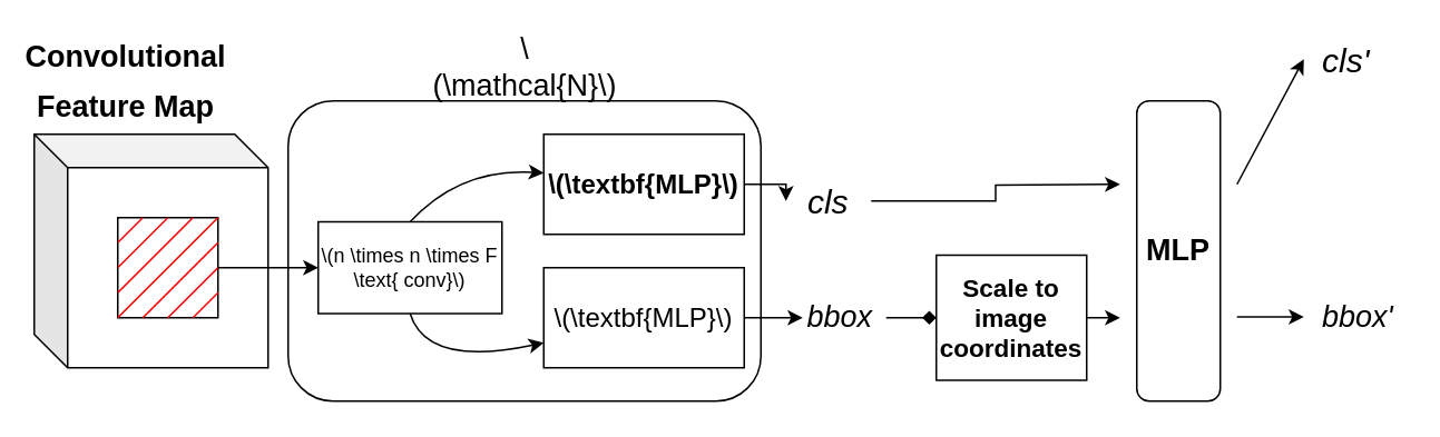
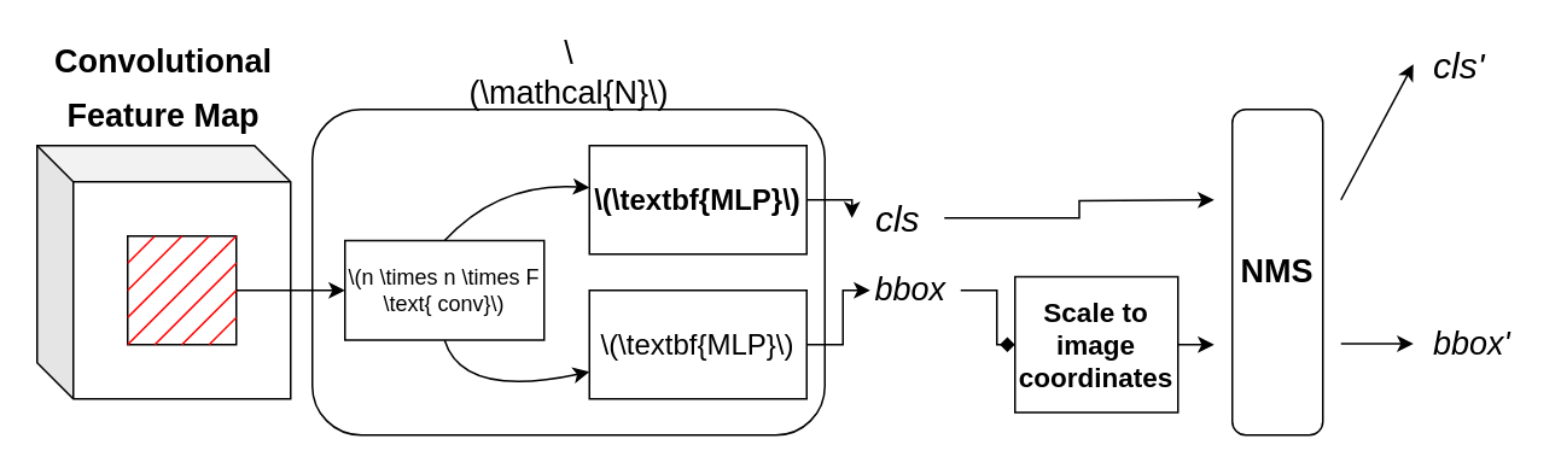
  <mxCell id="0" />
  <mxCell id="1" parent="0" />
  <mxCell id="2" value="" style="shape=cube;whiteSpace=wrap;html=1;boundedLbl=1;backgroundOutline=1;darkOpacity=0.05;darkOpacity2=0.1;" vertex="1" parent="1"><mxGeometry x="20" y="80" width="140" height="140" as="geometry" /></mxCell>
  <mxCell id="3" value="" style="rounded=0;whiteSpace=wrap;html=1;" vertex="1" parent="1"><mxGeometry x="70" y="130" width="60" height="60" as="geometry" /></mxCell>
  <mxCell id="4" value="" style="endArrow=none;html=1;exitX=0;exitY=0.25;exitDx=0;exitDy=0;entryX=0.25;entryY=0;entryDx=0;entryDy=0;strokeColor=#FF0000;" edge="1" parent="1" source="3" target="3"><mxGeometry width="50" height="50" relative="1" as="geometry"><mxPoint x="320" y="220" as="sourcePoint" /><mxPoint x="370" y="170" as="targetPoint" /></mxGeometry></mxCell>
  <mxCell id="5" value="" style="endArrow=none;html=1;exitX=0;exitY=0.5;exitDx=0;exitDy=0;entryX=0.5;entryY=0;entryDx=0;entryDy=0;strokeColor=#FF0000;" edge="1" parent="1" source="3" target="3"><mxGeometry width="50" height="50" relative="1" as="geometry"><mxPoint x="320" y="220" as="sourcePoint" /><mxPoint x="370" y="170" as="targetPoint" /></mxGeometry></mxCell>
  <mxCell id="6" value="" style="endArrow=none;html=1;exitX=0;exitY=0.75;exitDx=0;exitDy=0;entryX=0.75;entryY=0;entryDx=0;entryDy=0;strokeColor=#FF0000;" edge="1" parent="1" source="3" target="3"><mxGeometry width="50" height="50" relative="1" as="geometry"><mxPoint x="150" y="280" as="sourcePoint" /><mxPoint x="200" y="230" as="targetPoint" /></mxGeometry></mxCell>
  <mxCell id="7" value="" style="endArrow=none;html=1;exitX=0;exitY=1;exitDx=0;exitDy=0;entryX=1;entryY=0;entryDx=0;entryDy=0;strokeColor=#FF0000;" edge="1" parent="1" source="3" target="3"><mxGeometry width="50" height="50" relative="1" as="geometry"><mxPoint x="320" y="220" as="sourcePoint" /><mxPoint x="370" y="170" as="targetPoint" /></mxGeometry></mxCell>
  <mxCell id="8" value="" style="endArrow=none;html=1;exitX=0.25;exitY=1;exitDx=0;exitDy=0;entryX=1;entryY=0.25;entryDx=0;entryDy=0;strokeColor=#FF0000;" edge="1" parent="1" source="3" target="3"><mxGeometry width="50" height="50" relative="1" as="geometry"><mxPoint x="100" y="270" as="sourcePoint" /><mxPoint x="150" y="220" as="targetPoint" /></mxGeometry></mxCell>
  <mxCell id="9" value="" style="endArrow=none;html=1;exitX=0.5;exitY=1;exitDx=0;exitDy=0;entryX=1;entryY=0.5;entryDx=0;entryDy=0;strokeColor=#FF0000;" edge="1" parent="1" source="3" target="3"><mxGeometry width="50" height="50" relative="1" as="geometry"><mxPoint x="100" y="290" as="sourcePoint" /><mxPoint x="150" y="240" as="targetPoint" /></mxGeometry></mxCell>
  <mxCell id="10" value="" style="endArrow=none;html=1;exitX=0.75;exitY=1;exitDx=0;exitDy=0;entryX=1;entryY=0.75;entryDx=0;entryDy=0;strokeColor=#FF0000;" edge="1" parent="1" source="3" target="3"><mxGeometry width="50" height="50" relative="1" as="geometry"><mxPoint x="120" y="280" as="sourcePoint" /><mxPoint x="170" y="230" as="targetPoint" /></mxGeometry></mxCell>
- <mxCell id="11" value="&lt;font style=&quot;font-size: 18px&quot;&gt;Convolutional Feature Map&lt;/font&gt;" style="text;html=1;strokeColor=none;fillColor=none;align=center;verticalAlign=middle;whiteSpace=wrap;rounded=0;fontStyle=1;fontSize=25;" vertex="1" parent="1"><mxGeometry x="5" y="20" width="140" height="50" as="geometry" /></mxCell>
+ <mxCell id="11" value="&lt;font style=&quot;font-size: 18px&quot;&gt;Convolutional Feature Map&lt;/font&gt;" style="text;html=1;strokeColor=none;fillColor=none;align=center;verticalAlign=middle;whiteSpace=wrap;rounded=0;fontStyle=1;fontSize=25;" vertex="1" parent="1"><mxGeometry x="20" y="20" width="140" height="50" as="geometry" /></mxCell>
  <mxCell id="12" value="" style="endArrow=classic;html=1;strokeColor=#000000;exitX=1;exitY=0.5;exitDx=0;exitDy=0;entryX=0;entryY=0.5;entryDx=0;entryDy=0;" edge="1" parent="1" source="3" target="13"><mxGeometry width="50" height="50" relative="1" as="geometry"><mxPoint x="220" y="170" as="sourcePoint" /><mxPoint x="220" y="130" as="targetPoint" /></mxGeometry></mxCell>
  <mxCell id="13" value="&lt;span&gt;\(n \times n \times F \text{ conv}\)&lt;/span&gt;" style="rounded=0;whiteSpace=wrap;html=1;rotation=0;fillColor=none;" vertex="1" parent="1"><mxGeometry x="190" y="132.5" width="110" height="55" as="geometry" /></mxCell>
  <mxCell id="14" value="" style="curved=1;endArrow=classic;html=1;strokeColor=#000000;exitX=0.5;exitY=0;exitDx=0;exitDy=0;entryX=0;entryY=0.387;entryDx=0;entryDy=0;entryPerimeter=0;" edge="1" parent="1" source="13" target="16"><mxGeometry width="50" height="50" relative="1" as="geometry"><mxPoint x="275" y="90" as="sourcePoint" /><mxPoint x="325" y="40" as="targetPoint" /><Array as="points"><mxPoint x="275" y="100" /></Array></mxGeometry></mxCell>
  <mxCell id="15" style="edgeStyle=orthogonalEdgeStyle;rounded=0;orthogonalLoop=1;jettySize=auto;html=1;exitX=1;exitY=0.5;exitDx=0;exitDy=0;strokeColor=#000000;fontSize=14;entryX=0;entryY=0.5;entryDx=0;entryDy=0;" edge="1" parent="1" source="16" target="21"><mxGeometry relative="1" as="geometry"><mxPoint x="487" y="110.1" as="targetPoint" /></mxGeometry></mxCell>
  <mxCell id="16" value="&lt;b style=&quot;font-size: 16px;&quot;&gt;\(\textbf{MLP}\)&lt;/b&gt;" style="rounded=0;whiteSpace=wrap;html=1;fillColor=none;fontSize=16;" vertex="1" parent="1"><mxGeometry x="325" y="80" width="120" height="60" as="geometry" /></mxCell>
  <mxCell id="17" style="edgeStyle=orthogonalEdgeStyle;rounded=0;orthogonalLoop=1;jettySize=auto;html=1;exitX=1;exitY=0.5;exitDx=0;exitDy=0;strokeColor=#000000;fontSize=14;entryX=0;entryY=0.5;entryDx=0;entryDy=0;" edge="1" parent="1" source="18" target="23"><mxGeometry relative="1" as="geometry"><mxPoint x="470" y="190" as="targetPoint" /></mxGeometry></mxCell>
  <mxCell id="18" value="\(\textbf{MLP}\)" style="rounded=0;whiteSpace=wrap;html=1;fillColor=none;fontSize=16;" vertex="1" parent="1"><mxGeometry x="325" y="160" width="120" height="60" as="geometry" /></mxCell>
  <mxCell id="19" value="" style="curved=1;endArrow=classic;html=1;strokeColor=#000000;exitX=0.5;exitY=1;exitDx=0;exitDy=0;entryX=0;entryY=0.75;entryDx=0;entryDy=0;" edge="1" parent="1" source="13" target="18"><mxGeometry width="50" height="50" relative="1" as="geometry"><mxPoint x="255" y="270" as="sourcePoint" /><mxPoint x="305" y="220" as="targetPoint" /><Array as="points"><mxPoint x="255" y="220" /></Array></mxGeometry></mxCell>
  <mxCell id="20" style="edgeStyle=orthogonalEdgeStyle;rounded=0;orthogonalLoop=1;jettySize=auto;html=1;exitX=1;exitY=0.5;exitDx=0;exitDy=0;strokeColor=#000000;fontSize=18;" edge="1" parent="1" source="21"><mxGeometry relative="1" as="geometry"><mxPoint x="670" y="110" as="targetPoint" /></mxGeometry></mxCell>
  <mxCell id="21" value="cls" style="text;html=1;strokeColor=none;fillColor=none;align=center;verticalAlign=middle;whiteSpace=wrap;rounded=0;fontSize=20;fontStyle=2" vertex="1" parent="1"><mxGeometry x="470" y="106.25" width="51" height="27.5" as="geometry" /></mxCell>
  <mxCell id="22" style="edgeStyle=orthogonalEdgeStyle;rounded=0;orthogonalLoop=1;jettySize=auto;html=1;exitX=1;exitY=0.5;exitDx=0;exitDy=0;entryX=0;entryY=0.5;entryDx=0;entryDy=0;strokeColor=#000000;fontSize=18;endArrow=diamond;" edge="1" parent="1" source="23" target="26"><mxGeometry relative="1" as="geometry" /></mxCell>
- <mxCell id="23" value="bbox&amp;nbsp;" style="text;html=1;strokeColor=none;fillColor=none;align=center;verticalAlign=middle;whiteSpace=wrap;rounded=0;fontSize=18;fontStyle=2" vertex="1" parent="1"><mxGeometry x="480" y="180" width="50" height="20" as="geometry" /></mxCell>
+ <mxCell id="23" value="bbox&amp;nbsp;" style="text;html=1;strokeColor=none;fillColor=none;align=center;verticalAlign=middle;whiteSpace=wrap;rounded=0;fontSize=18;fontStyle=2" vertex="1" parent="1"><mxGeometry x="480" y="150" width="50" height="20" as="geometry" /></mxCell>
  <mxCell id="24" value="" style="rounded=1;whiteSpace=wrap;html=1;fillColor=none;fontSize=20;" vertex="1" parent="1"><mxGeometry x="172" y="60" width="283" height="180" as="geometry" /></mxCell>
  <mxCell id="25" style="edgeStyle=orthogonalEdgeStyle;rounded=0;orthogonalLoop=1;jettySize=auto;html=1;exitX=1;exitY=0.5;exitDx=0;exitDy=0;strokeColor=#000000;fontSize=18;" edge="1" parent="1" source="26"><mxGeometry relative="1" as="geometry"><mxPoint x="670" y="190" as="targetPoint" /></mxGeometry></mxCell>
  <mxCell id="26" value="Scale to image coordinates" style="whiteSpace=wrap;html=1;fillColor=none;fontSize=15;fontStyle=1;rounded=0;" vertex="1" parent="1"><mxGeometry x="560" y="152.5" width="90" height="75" as="geometry" /></mxCell>
  <mxCell id="27" style="edgeStyle=orthogonalEdgeStyle;rounded=0;orthogonalLoop=1;jettySize=auto;html=1;exitX=0.5;exitY=1;exitDx=0;exitDy=0;strokeColor=#000000;fontSize=12;" edge="1" parent="1" source="11" target="11"><mxGeometry relative="1" as="geometry" /></mxCell>
- <mxCell id="28" value="&lt;b&gt;MLP&lt;/b&gt;" style="rounded=1;whiteSpace=wrap;html=1;fillColor=none;fontSize=18;" vertex="1" parent="1"><mxGeometry x="680" y="60" width="50" height="180" as="geometry" /></mxCell>
+ <mxCell id="28" value="&lt;b&gt;NMS&lt;/b&gt;" style="rounded=1;whiteSpace=wrap;html=1;fillColor=none;fontSize=18;" vertex="1" parent="1"><mxGeometry x="680" y="60" width="50" height="180" as="geometry" /></mxCell>
  <mxCell id="29" value="cls'" style="text;html=1;strokeColor=none;fillColor=none;align=center;verticalAlign=middle;whiteSpace=wrap;rounded=0;fontSize=20;fontStyle=2" vertex="1" parent="1"><mxGeometry x="780" y="21.25" width="51" height="27.5" as="geometry" /></mxCell>
  <mxCell id="30" value="bbox'&amp;nbsp;" style="text;html=1;strokeColor=none;fillColor=none;align=center;verticalAlign=middle;whiteSpace=wrap;rounded=0;fontSize=18;fontStyle=2" vertex="1" parent="1"><mxGeometry x="790" y="180" width="50" height="20" as="geometry" /></mxCell>
  <mxCell id="31" value="" style="endArrow=classic;html=1;strokeColor=#000000;fontSize=18;entryX=0;entryY=0.5;entryDx=0;entryDy=0;" edge="1" parent="1" target="29"><mxGeometry width="50" height="50" relative="1" as="geometry"><mxPoint x="740" y="110" as="sourcePoint" /><mxPoint x="790" y="130" as="targetPoint" /></mxGeometry></mxCell>
  <mxCell id="32" value="" style="endArrow=classic;html=1;strokeColor=#000000;fontSize=18;entryX=0;entryY=0.5;entryDx=0;entryDy=0;" edge="1" parent="1"><mxGeometry width="50" height="50" relative="1" as="geometry"><mxPoint x="740" y="189.5" as="sourcePoint" /><mxPoint x="780" y="189.5" as="targetPoint" /></mxGeometry></mxCell>
  <mxCell id="33" value="\(\mathcal{N}\)" style="text;html=1;strokeColor=none;fillColor=none;align=center;verticalAlign=middle;whiteSpace=wrap;rounded=0;fontSize=18;" vertex="1" parent="1"><mxGeometry x="294" y="30" width="40" height="20" as="geometry" /></mxCell>
